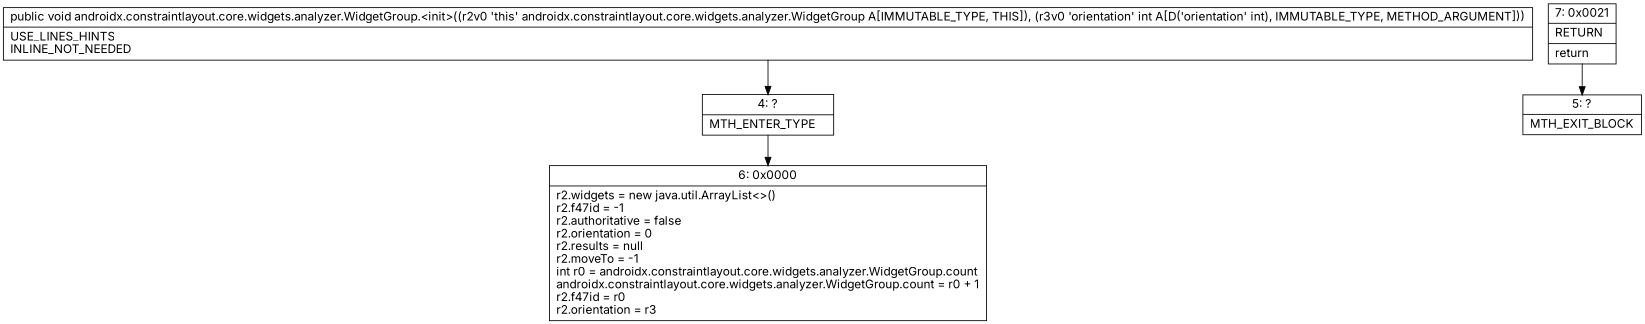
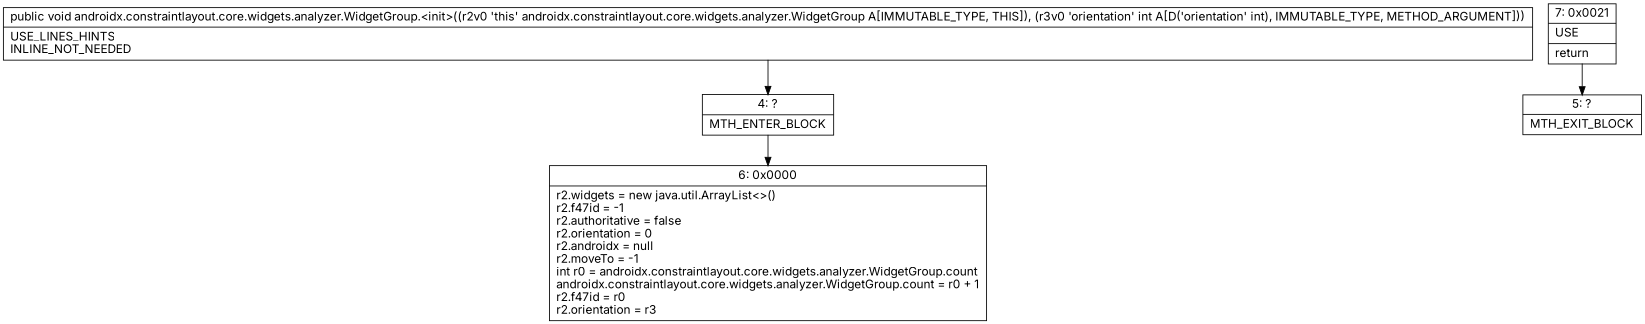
  digraph {
    fontname=Inter
    node [fontname=Inter shape=record]
    edge [fontname=Inter]
-   n1 [label="{4\:\ ?|MTH_ENTER_TYPE\l}"]
-   n2 [label="{6\:\ 0x0000|r2.widgets = new java.util.ArrayList\<\>()\lr2.f47id = \-1\lr2.authoritative = false\lr2.orientation = 0\lr2.results = null\lr2.moveTo = \-1\lint r0 = androidx.constraintlayout.core.widgets.analyzer.WidgetGroup.count\landroidx.constraintlayout.core.widgets.analyzer.WidgetGroup.count = r0 + 1\lr2.f47id = r0\lr2.orientation = r3\l}"]
-   n3 [label="{7\:\ 0x0021|RETURN\l|return\l}"]
+   n1 [label="{4\:\ ?|MTH_ENTER_BLOCK\l}"]
+   n2 [label="{6\:\ 0x0000|r2.widgets = new java.util.ArrayList\<\>()\lr2.f47id = \-1\lr2.authoritative = false\lr2.orientation = 0\lr2.androidx = null\lr2.moveTo = \-1\lint r0 = androidx.constraintlayout.core.widgets.analyzer.WidgetGroup.count\landroidx.constraintlayout.core.widgets.analyzer.WidgetGroup.count = r0 + 1\lr2.f47id = r0\lr2.orientation = r3\l}"]
+   n3 [label="{7\:\ 0x0021|USE\l|return\l}"]
    n4 [label="{5\:\ ?|MTH_EXIT_BLOCK\l}"]
    n5 [label="{public void androidx.constraintlayout.core.widgets.analyzer.WidgetGroup.\<init\>((r2v0 'this' androidx.constraintlayout.core.widgets.analyzer.WidgetGroup A[IMMUTABLE_TYPE, THIS]), (r3v0 'orientation' int A[D('orientation' int), IMMUTABLE_TYPE, METHOD_ARGUMENT]))  | USE_LINES_HINTS\lINLINE_NOT_NEEDED\l}"]
    n1 -> n2
    n3 -> n4
    n5 -> n1
  }
